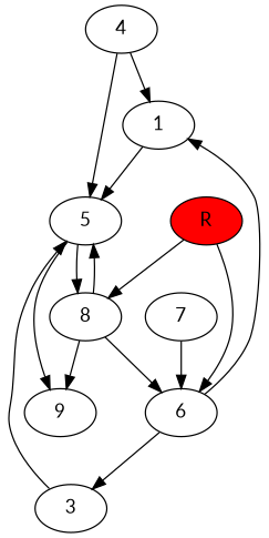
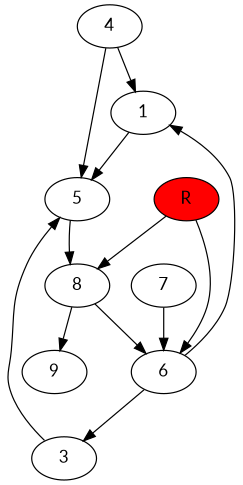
  digraph {
    fontname=Lato
    node [fontname=Lato]
    edge [fontname=Lato]
    1
    5
    4
    n4 [label=9]
    8
    3
    7
    6
    R [fillcolor="#ff0000" style=filled]
    1 -> 5
-   5 -> n4
    5 -> 8
    4 -> 1
    4 -> 5
-   8 -> 5
    8 -> n4
    8 -> 6
    3 -> 5
    7 -> 6
    6 -> 1
    6 -> 3
    R -> 8
    R -> 6
  }
